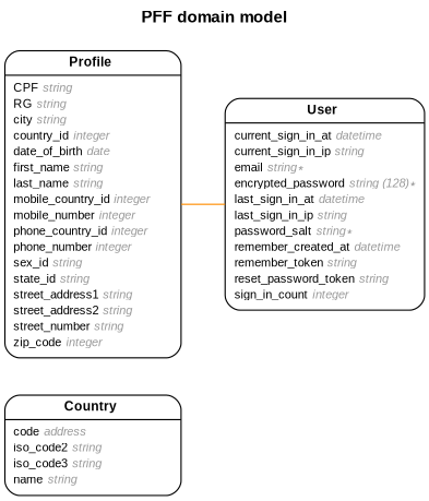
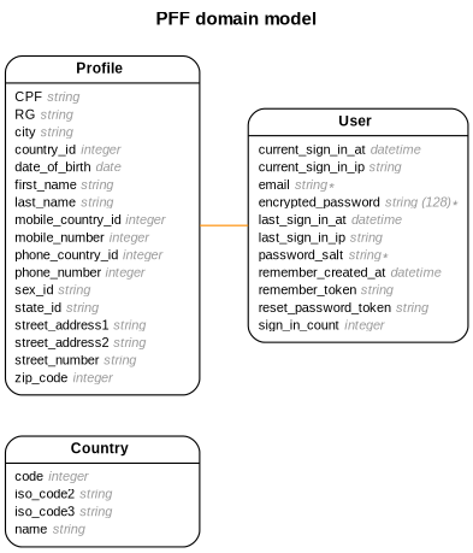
  digraph {
    concentrate=true
    fontname="Arial Bold"
    fontsize=13
    label="PFF domain model\n\n"
    labelloc=t
    nodesep=0.4
    rankdir=LR
    ranksep=0.5
    node [fontname=Arial fontsize=10 margin="0.07,0.05" penwidth=1.0 shape=Mrecord]
-   n1 [label=<<table border="0" align="center" cellspacing="0.5" cellpadding="0" width="134">   <tr><td align="center" valign="bottom" width="130"><font face="Arial Bold" point-size="11">Country</font></td></tr> </table> | <table border="0" align="left" cellspacing="2" cellpadding="0" width="134">   <tr><td align="left" width="130" port="code">code <font face="Arial Italic" color="grey60">address</font></td></tr>   <tr><td align="left" width="130" port="iso_code2">iso_code2 <font face="Arial Italic" color="grey60">string</font></td></tr>   <tr><td align="left" width="130" port="iso_code3">iso_code3 <font face="Arial Italic" color="grey60">string</font></td></tr>   <tr><td align="left" width="130" port="name">name <font face="Arial Italic" color="grey60">string</font></td></tr> </table> >]
+   n1 [label=<<table border="0" align="center" cellspacing="0.5" cellpadding="0" width="134">   <tr><td align="center" valign="bottom" width="130"><font face="Arial Bold" point-size="11">Country</font></td></tr> </table> | <table border="0" align="left" cellspacing="2" cellpadding="0" width="134">   <tr><td align="left" width="130" port="code">code <font face="Arial Italic" color="grey60">integer</font></td></tr>   <tr><td align="left" width="130" port="iso_code2">iso_code2 <font face="Arial Italic" color="grey60">string</font></td></tr>   <tr><td align="left" width="130" port="iso_code3">iso_code3 <font face="Arial Italic" color="grey60">string</font></td></tr>   <tr><td align="left" width="130" port="name">name <font face="Arial Italic" color="grey60">string</font></td></tr> </table> >]
    n2 [label=<<table border="0" align="center" cellspacing="0.5" cellpadding="0" width="134">   <tr><td align="center" valign="bottom" width="130"><font face="Arial Bold" point-size="11">Profile</font></td></tr> </table> | <table border="0" align="left" cellspacing="2" cellpadding="0" width="134">   <tr><td align="left" width="130" port="CPF">CPF <font face="Arial Italic" color="grey60">string</font></td></tr>   <tr><td align="left" width="130" port="RG">RG <font face="Arial Italic" color="grey60">string</font></td></tr>   <tr><td align="left" width="130" port="city">city <font face="Arial Italic" color="grey60">string</font></td></tr>   <tr><td align="left" width="130" port="country_id">country_id <font face="Arial Italic" color="grey60">integer</font></td></tr>   <tr><td align="left" width="130" port="date_of_birth">date_of_birth <font face="Arial Italic" color="grey60">date</font></td></tr>   <tr><td align="left" width="130" port="first_name">first_name <font face="Arial Italic" color="grey60">string</font></td></tr>   <tr><td align="left" width="130" port="last_name">last_name <font face="Arial Italic" color="grey60">string</font></td></tr>   <tr><td align="left" width="130" port="mobile_country_id">mobile_country_id <font face="Arial Italic" color="grey60">integer</font></td></tr>   <tr><td align="left" width="130" port="mobile_number">mobile_number <font face="Arial Italic" color="grey60">integer</font></td></tr>   <tr><td align="left" width="130" port="phone_country_id">phone_country_id <font face="Arial Italic" color="grey60">integer</font></td></tr>   <tr><td align="left" width="130" port="phone_number">phone_number <font face="Arial Italic" color="grey60">integer</font></td></tr>   <tr><td align="left" width="130" port="sex_id">sex_id <font face="Arial Italic" color="grey60">string</font></td></tr>   <tr><td align="left" width="130" port="state_id">state_id <font face="Arial Italic" color="grey60">string</font></td></tr>   <tr><td align="left" width="130" port="street_address1">street_address1 <font face="Arial Italic" color="grey60">string</font></td></tr>   <tr><td align="left" width="130" port="street_address2">street_address2 <font face="Arial Italic" color="grey60">string</font></td></tr>   <tr><td align="left" width="130" port="street_number">street_number <font face="Arial Italic" color="grey60">string</font></td></tr>   <tr><td align="left" width="130" port="zip_code">zip_code <font face="Arial Italic" color="grey60">integer</font></td></tr> </table> >]
    n3 [label=<<table border="0" align="center" cellspacing="0.5" cellpadding="0" width="134">   <tr><td align="center" valign="bottom" width="130"><font face="Arial Bold" point-size="11">User</font></td></tr> </table> | <table border="0" align="left" cellspacing="2" cellpadding="0" width="134">   <tr><td align="left" width="130" port="current_sign_in_at">current_sign_in_at <font face="Arial Italic" color="grey60">datetime</font></td></tr>   <tr><td align="left" width="130" port="current_sign_in_ip">current_sign_in_ip <font face="Arial Italic" color="grey60">string</font></td></tr>   <tr><td align="left" width="130" port="email">email <font face="Arial Italic" color="grey60">string ∗</font></td></tr>   <tr><td align="left" width="130" port="encrypted_password">encrypted_password <font face="Arial Italic" color="grey60">string (128) ∗</font></td></tr>   <tr><td align="left" width="130" port="last_sign_in_at">last_sign_in_at <font face="Arial Italic" color="grey60">datetime</font></td></tr>   <tr><td align="left" width="130" port="last_sign_in_ip">last_sign_in_ip <font face="Arial Italic" color="grey60">string</font></td></tr>   <tr><td align="left" width="130" port="password_salt">password_salt <font face="Arial Italic" color="grey60">string ∗</font></td></tr>   <tr><td align="left" width="130" port="remember_created_at">remember_created_at <font face="Arial Italic" color="grey60">datetime</font></td></tr>   <tr><td align="left" width="130" port="remember_token">remember_token <font face="Arial Italic" color="grey60">string</font></td></tr>   <tr><td align="left" width="130" port="reset_password_token">reset_password_token <font face="Arial Italic" color="grey60">string</font></td></tr>   <tr><td align="left" width="130" port="sign_in_count">sign_in_count <font face="Arial Italic" color="grey60">integer</font></td></tr> </table> >]
    n2 -> n3 [arrowhead=none arrowsize=0.9 arrowtail=none dir=both fontname=Arial fontsize=7 labelangle=32 labeldistance=1.8 penwidth=1.0 weight=1 color=darkorange style=solid]
  }
